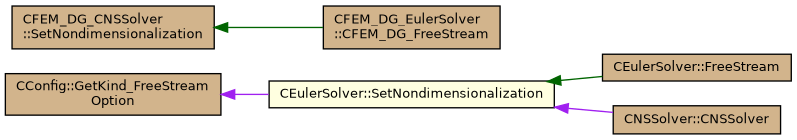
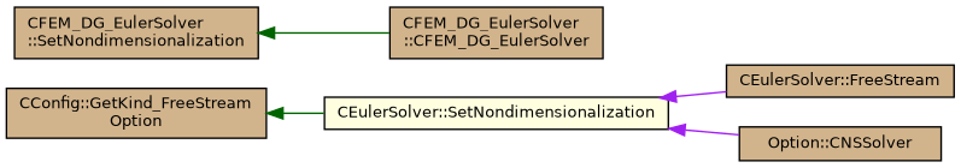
  digraph {
    rankdir=LR
    node [color=black fillcolor=tan fontname=Helvetica fontsize=10 shape=record style=filled]
    edge [color=purple dir=back fontname=Helvetica fontsize=10 labelfontname=Helvetica labelfontsize=10 style=solid]
    n1 [fontcolor=black height=0.2 label="CConfig::GetKind_FreeStream\lOption" width=0.4]
    n2 [fillcolor=lightyellow height=0.2 label="CEulerSolver::SetNondimensionalization" width=0.4]
    n3 [height=0.2 label="CEulerSolver::FreeStream" width=0.4]
-   n4 [height=0.2 label="CNSSolver::CNSSolver" width=0.4]
-   n5 [height=0.2 label="CFEM_DG_CNSSolver\l::SetNondimensionalization" width=0.4]
-   n6 [height=0.2 label="CFEM_DG_EulerSolver\l::CFEM_DG_FreeStream" width=0.4]
-   n1 -> n2
-   n2 -> n3 [color=darkgreen]
+   n4 [height=0.2 label="Option::CNSSolver" width=0.4]
+   n5 [height=0.2 label="CFEM_DG_EulerSolver\l::SetNondimensionalization" width=0.4]
+   n6 [height=0.2 label="CFEM_DG_EulerSolver\l::CFEM_DG_EulerSolver" width=0.4]
+   n1 -> n2 [color=darkgreen]
+   n2 -> n3
    n2 -> n4
    n5 -> n6 [color=darkgreen]
  }
